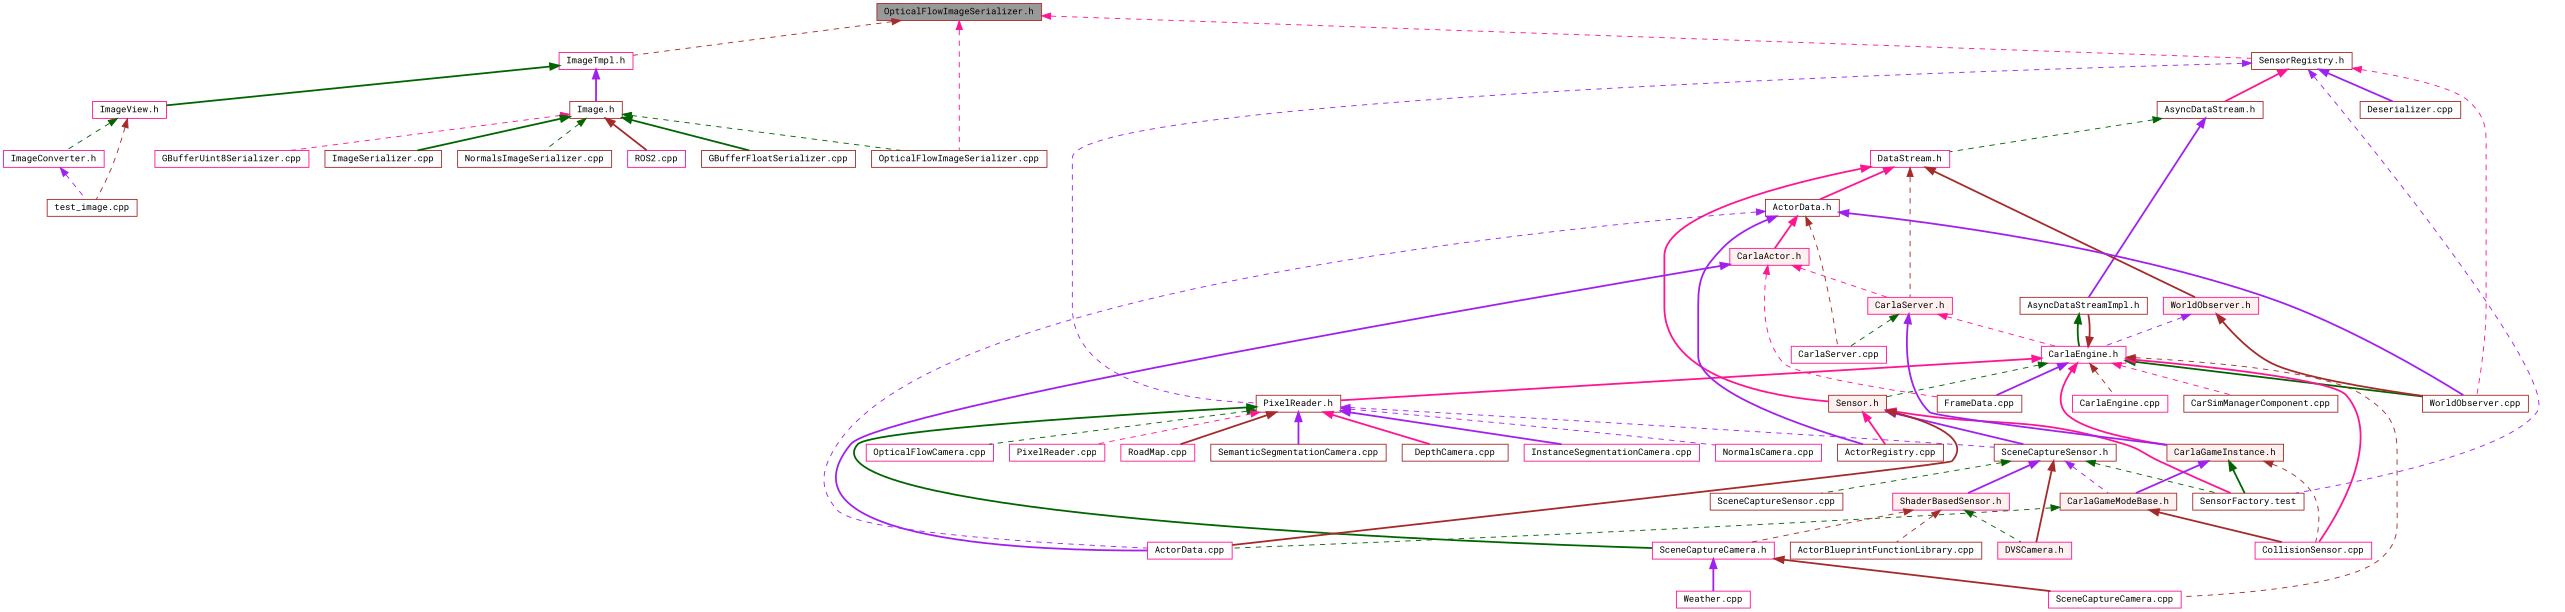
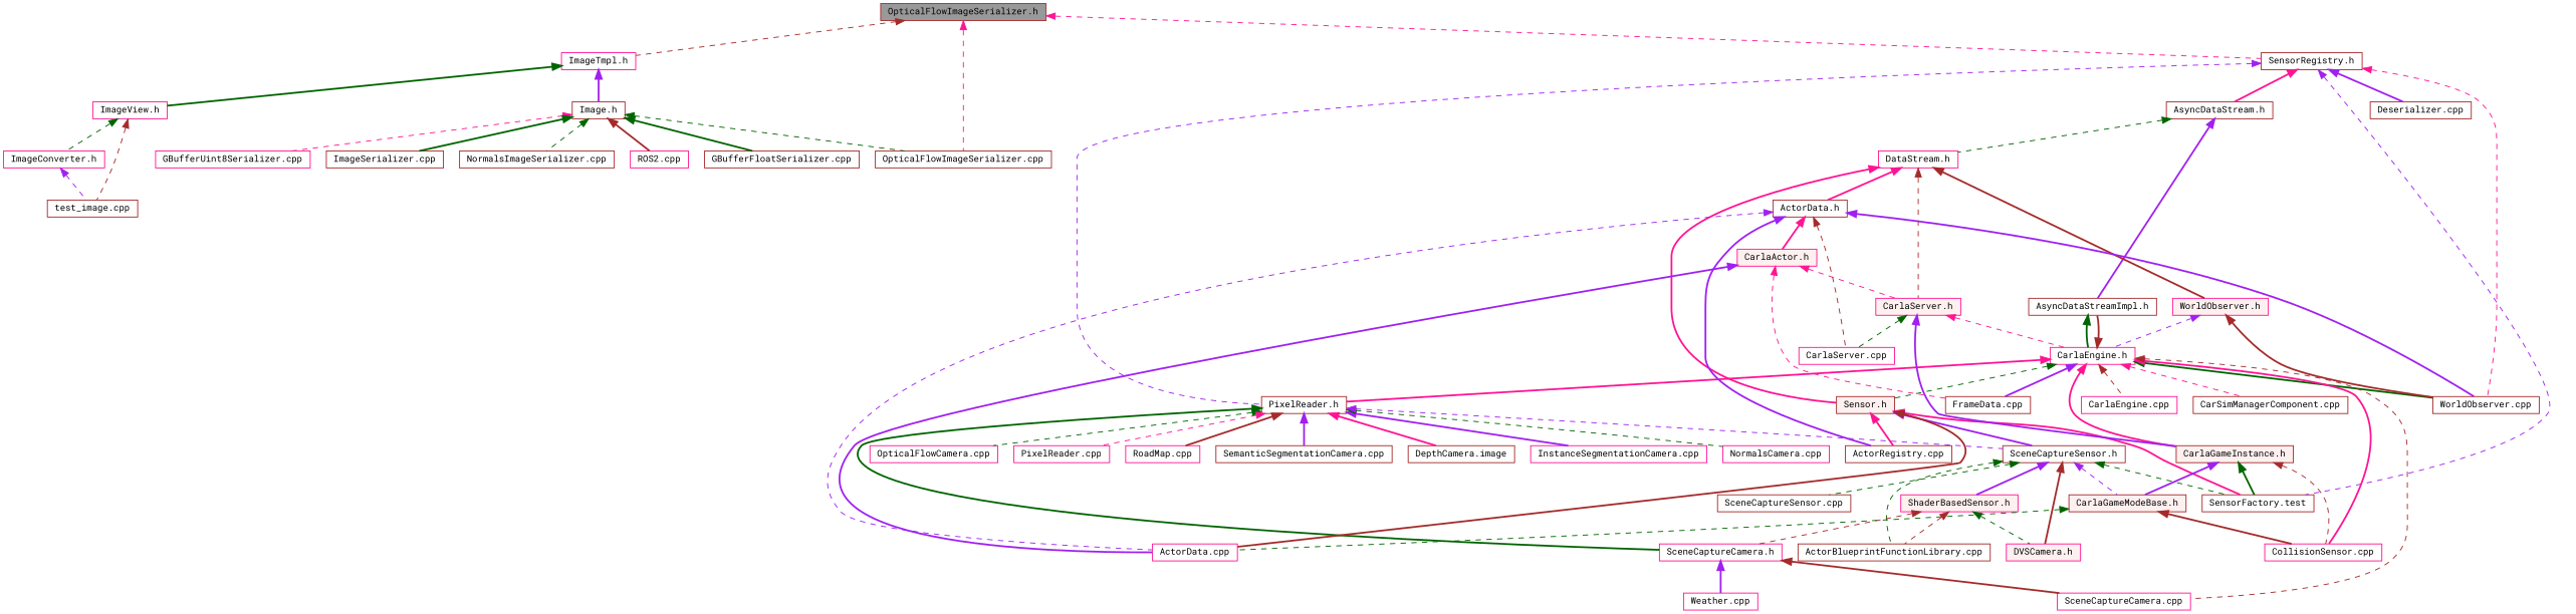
  digraph {
    fontname="Roboto Mono"
    node [color=brown fillcolor=white fontname="Roboto Mono" fontsize=10 shape=box style=filled]
    edge [color=purple dir=back fontname="Roboto Mono" fontsize=10 labelfontname=Helvetica labelfontsize=10 style=bold]
    n1 [fillcolor=grey60 fontcolor=black height=0.2 label="OpticalFlowImageSerializer.h" width=0.4]
    n2 [color=deeppink height=0.2 label="ImageTmpl.h" width=0.4]
    n3 [height=0.2 label="OpticalFlowImageSerializer.cpp" width=0.4]
    n4 [height=0.2 label="SensorRegistry.h" width=0.4]
    n5 [height=0.2 label="Image.h" width=0.4]
    n6 [color=deeppink height=0.2 label="ImageView.h" width=0.4]
    n7 [height=0.2 label="AsyncDataStream.h" width=0.4]
    n8 [height=0.2 label="SensorFactory.test" width=0.4]
    n9 [height=0.2 label="PixelReader.h" width=0.4]
    n10 [height=0.2 label="WorldObserver.cpp" width=0.4]
    n11 [height=0.2 label="Deserializer.cpp" width=0.4]
    n12 [height=0.2 label="GBufferFloatSerializer.cpp" width=0.4]
    n13 [color=deeppink height=0.2 label="GBufferUint8Serializer.cpp" width=0.4]
    n14 [height=0.2 label="ImageSerializer.cpp" width=0.4]
    n15 [height=0.2 label="NormalsImageSerializer.cpp" width=0.4]
    n16 [color=deeppink height=0.2 label="ROS2.cpp" width=0.4]
    n17 [color=deeppink height=0.2 label="ImageConverter.h" width=0.4]
    n18 [height=0.2 label="test_image.cpp" width=0.4]
    n19 [height=0.2 label="AsyncDataStreamImpl.h" width=0.4]
    n20 [color=deeppink height=0.2 label="DataStream.h" width=0.4]
-   n21 [height=0.2 label="DepthCamera.cpp" width=0.4]
+   n21 [height=0.2 label="DepthCamera.image" width=0.4]
    n22 [color=deeppink height=0.2 label="InstanceSegmentationCamera.cpp" width=0.4]
    n23 [color=deeppink height=0.2 label="NormalsCamera.cpp" width=0.4]
    n24 [color=deeppink height=0.2 label="OpticalFlowCamera.cpp" width=0.4]
    n25 [color=deeppink height=0.2 label="PixelReader.cpp" width=0.4]
    n26 [color=deeppink height=0.2 label="RoadMap.cpp" width=0.4]
    n27 [color=deeppink height=0.2 label="SceneCaptureCamera.h" width=0.4]
    n28 [height=0.2 label="SceneCaptureSensor.h" width=0.4]
    n29 [height=0.2 label="SemanticSegmentationCamera.cpp" width=0.4]
    n30 [color=deeppink height=0.2 label="CarlaEngine.h" width=0.4]
    n31 [fillcolor="#FFF0F0" height=0.2 label="Sensor.h" width=0.4]
    n32 [height=0.2 label="ActorData.h" width=0.4]
    n33 [color=deeppink fillcolor="#FFF0F0" height=0.2 label="CarlaServer.h" width=0.4]
    n34 [color=deeppink fillcolor="#FFF0F0" height=0.2 label="WorldObserver.h" width=0.4]
    n35 [height=0.2 label="CarSimManagerComponent.cpp" width=0.4]
    n36 [color=deeppink height=0.2 label="CarlaEngine.cpp" width=0.4]
    n37 [fillcolor="#FFF0F0" height=0.2 label="CarlaGameInstance.h" width=0.4]
    n38 [color=deeppink height=0.2 label="CollisionSensor.cpp" width=0.4]
    n39 [height=0.2 label="FrameData.cpp" width=0.4]
    n40 [color=deeppink height=0.2 label="SceneCaptureCamera.cpp" width=0.4]
    n41 [fillcolor="#FFF0F0" height=0.2 label="CarlaGameModeBase.h" width=0.4]
    n42 [color=deeppink height=0.2 label="ActorData.cpp" width=0.4]
    n43 [height=0.2 label="ActorRegistry.cpp" width=0.4]
    n44 [color=deeppink height=0.2 label="Weather.cpp" width=0.4]
    n45 [height=0.2 label="ActorBlueprintFunctionLibrary.cpp" width=0.4]
    n46 [color=deeppink fillcolor="#FFF0F0" height=0.2 label="DVSCamera.h" width=0.4]
    n47 [height=0.2 label="SceneCaptureSensor.cpp" width=0.4]
    n48 [color=deeppink fillcolor="#FFF0F0" height=0.2 label="ShaderBasedSensor.h" width=0.4]
    n49 [color=deeppink fillcolor="#FFF0F0" height=0.2 label="CarlaActor.h" width=0.4]
    n50 [color=deeppink height=0.2 label="CarlaServer.cpp" width=0.4]
    n1 -> n2 [color=brown style=dashed]
    n1 -> n3 [color=deeppink style=dashed]
    n1 -> n4 [color=deeppink style=dashed]
    n2 -> n5
    n2 -> n6 [color=darkgreen]
    n4 -> n7 [color=deeppink]
    n4 -> n8 [style=dashed]
    n4 -> n9 [style=dashed]
    n4 -> n10 [color=deeppink style=dashed]
    n4 -> n11
    n5 -> n3 [color=darkgreen style=dashed]
    n5 -> n12 [color=darkgreen]
    n5 -> n13 [color=deeppink style=dashed]
    n5 -> n14 [color=darkgreen]
    n5 -> n15 [color=darkgreen style=dashed]
    n5 -> n16 [color=brown]
    n6 -> n17 [color=darkgreen style=dashed]
    n6 -> n18 [color=brown style=dashed]
    n7 -> n19
    n7 -> n20 [color=darkgreen style=dashed]
    n9 -> n21 [color=deeppink]
    n9 -> n22
-   n9 -> n23 [style=dashed]
+   n9 -> n23 [color=darkgreen style=dashed]
    n9 -> n24 [color=darkgreen style=dashed]
    n9 -> n25 [color=deeppink style=dashed]
    n9 -> n26 [color=brown]
    n9 -> n27 [color=darkgreen]
    n9 -> n28 [style=dashed]
    n9 -> n29
    n17 -> n18 [style=dashed]
    n19 -> n30 [color=darkgreen]
    n20 -> n31 [color=deeppink]
    n20 -> n32 [color=deeppink]
    n20 -> n33 [color=brown style=dashed]
    n20 -> n34 [color=brown]
    n27 -> n40 [color=brown]
    n27 -> n44
    n28 -> n8 [color=darkgreen style=dashed]
    n28 -> n41 [style=dashed]
+   n28 -> n45 [color=darkgreen style=dashed]
    n28 -> n46 [color=brown]
    n28 -> n47 [color=darkgreen style=dashed]
    n28 -> n48
    n30 -> n9 [color=deeppink]
    n30 -> n10 [color=darkgreen]
    n30 -> n19 [color=brown]
    n30 -> n31 [color=darkgreen style=dashed]
    n30 -> n35 [color=deeppink style=dashed]
    n30 -> n36 [color=brown style=dashed]
    n30 -> n37 [color=deeppink]
    n30 -> n38 [color=deeppink]
    n30 -> n39
    n30 -> n40 [color=brown style=dashed]
    n31 -> n8 [color=deeppink]
    n31 -> n28
    n31 -> n42 [color=brown]
    n31 -> n43 [color=deeppink]
    n32 -> n10
    n32 -> n42 [style=dashed]
    n32 -> n43
    n32 -> n49 [color=deeppink]
    n32 -> n50 [color=brown style=dashed]
    n33 -> n30 [color=deeppink style=dashed]
    n33 -> n37
    n33 -> n50 [color=darkgreen style=dashed]
    n34 -> n10 [color=brown]
    n34 -> n30 [style=dashed]
    n37 -> n8 [color=darkgreen]
    n37 -> n38 [color=brown style=dashed]
    n37 -> n41
    n41 -> n38 [color=brown]
    n41 -> n42 [color=darkgreen style=dashed]
    n48 -> n27 [color=brown style=dashed]
    n48 -> n45 [color=brown style=dashed]
    n48 -> n46 [color=darkgreen style=dashed]
    n49 -> n33 [color=deeppink style=dashed]
    n49 -> n39 [color=deeppink style=dashed]
    n49 -> n42
  }
